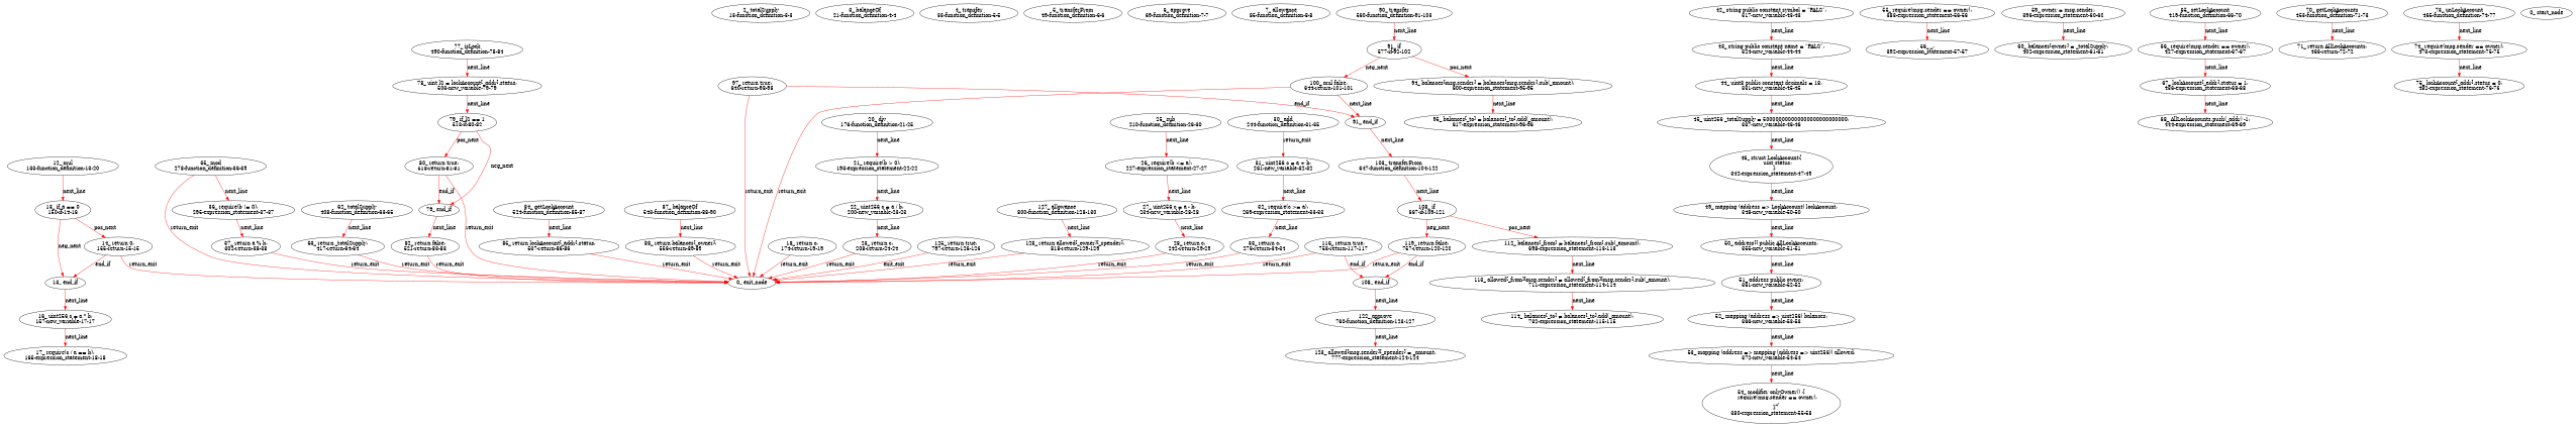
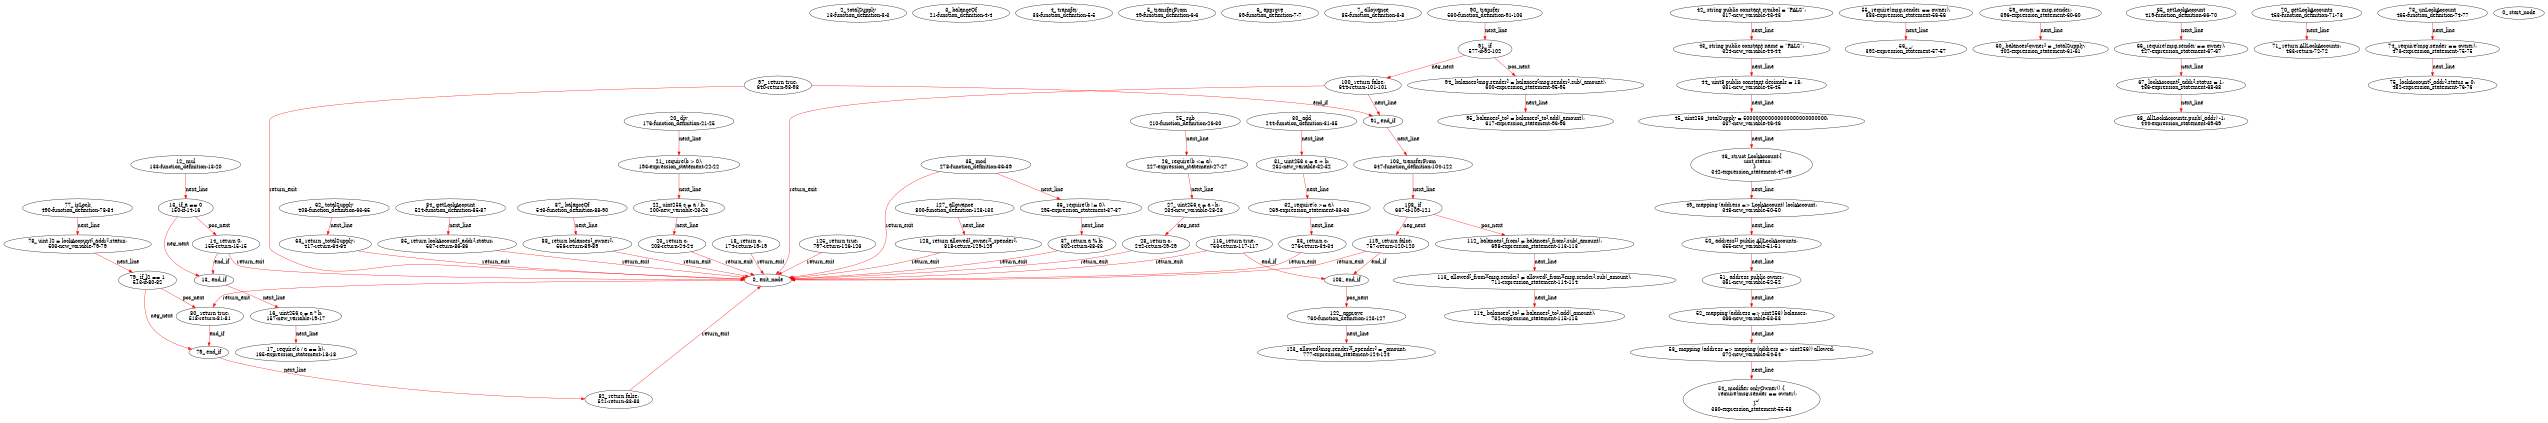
  digraph {
    node [type_label=function_definition]
    edge [color=red controlflow_type=next_line edge_type=CFG_edge]
    n1 [label="2_ totalSupply\n13-function_definition-3-3"]
    n2 [label="3_ balanceOf\n21-function_definition-4-4"]
    n3 [label="4_ transfer\n33-function_definition-5-5"]
    n4 [label="5_ transferFrom\n49-function_definition-6-6"]
    n5 [label="6_ approve\n69-function_definition-7-7"]
    n6 [label="7_ allowance\n85-function_definition-8-8"]
    n7 [label="12_ mul\n133-function_definition-13-20"]
    n8 [label="13_ if_a == 0\n150-if-14-16" type_label=if]
    n9 [label="13_ end_if" type_label=end_if]
    n10 [label="14_ return 0;\n155-return-15-15" type_label=return]
-   n11 [label="16_ uint256 c = a * b;\n157-new_variable-17-17" type_label=new_variable]
+   n11 [label="16_ uint256 c = a * b;\n157-new_variable-19-17" type_label=new_variable]
    n12 [label="0_ exit_node" type_label=exit]
    n13 [label="17_ require(c / a == b);\n165-expression_statement-18-18" type_label=expression_statement]
    n14 [label="18_ return c;\n174-return-19-19" type_label=return]
    n15 [label="20_ div\n176-function_definition-21-25"]
    n16 [label="21_ require(b > 0);\n193-expression_statement-22-22" type_label=expression_statement]
    n17 [label="22_ uint256 c = a / b;\n200-new_variable-23-23" type_label=new_variable]
    n18 [label="23_ return c;\n208-return-24-24" type_label=return]
    n19 [label="25_ sub\n210-function_definition-26-30"]
    n20 [label="26_ require(b <= a);\n227-expression_statement-27-27" type_label=expression_statement]
    n21 [label="27_ uint256 c = a - b;\n234-new_variable-28-28" type_label=new_variable]
    n22 [label="28_ return c;\n242-return-29-29" type_label=return]
    n23 [label="30_ add\n244-function_definition-31-35"]
    n24 [label="31_ uint256 c = a + b;\n261-new_variable-32-32" type_label=new_variable]
    n25 [label="32_ require(c >= a);\n269-expression_statement-33-33" type_label=expression_statement]
    n26 [label="33_ return c;\n276-return-34-34" type_label=return]
    n27 [label="35_ mod\n278-function_definition-36-39"]
    n28 [label="36_ require(b != 0);\n295-expression_statement-37-37" type_label=expression_statement]
    n29 [label="37_ return a % b;\n302-return-38-38" type_label=return]
    n30 [label="42_ string public constant symbol = \"PALS\";\n317-new_variable-43-43" type_label=new_variable]
    n31 [label="43_ string public constant name = \"PALS\";\n324-new_variable-44-44" type_label=new_variable]
    n32 [label="44_ uint8 public constant decimals = 18;\n331-new_variable-45-45" type_label=new_variable]
    n33 [label="45_ uint256 _totalSupply = 500000000000000000000000000;\n337-new_variable-46-46" type_label=new_variable]
    n34 [label="46_ struct LockAccount{\n        uint status;\n    }\n342-expression_statement-47-49" type_label=expression_statement]
    n35 [label="49_ mapping (address => LockAccount) lockAccount;\n348-new_variable-50-50" type_label=new_variable]
    n36 [label="50_ address[] public AllLockAccounts;\n355-new_variable-51-51" type_label=new_variable]
    n37 [label="51_ address public owner;\n361-new_variable-52-52" type_label=new_variable]
    n38 [label="52_ mapping (address => uint256) balances;\n366-new_variable-53-53" type_label=new_variable]
    n39 [label="53_ mapping (address => mapping (address => uint256)) allowed;\n372-new_variable-54-54" type_label=new_variable]
    n40 [label="54_ modifier onlyOwner() {\n        require(msg.sender == owner);\n        _;\n    }\n380-expression_statement-55-58" type_label=expression_statement]
    n41 [label="55_ require(msg.sender == owner);\n383-expression_statement-56-56" type_label=expression_statement]
    n42 [label="56_ _;\n392-expression_statement-57-57" type_label=expression_statement]
    n43 [label="59_ owner = msg.sender;\n396-expression_statement-60-60" type_label=expression_statement]
    n44 [label="60_ balances[owner] = _totalSupply;\n402-expression_statement-61-61" type_label=expression_statement]
    n45 [label="62_ totalSupply\n408-function_definition-63-65"]
    n46 [label="63_ return _totalSupply;\n417-return-64-64" type_label=return]
    n47 [label="65_ setLockAccount\n419-function_definition-66-70"]
    n48 [label="66_ require(msg.sender == owner);\n427-expression_statement-67-67" type_label=expression_statement]
    n49 [label="67_ lockAccount[_addr].status = 1;\n436-expression_statement-68-68" type_label=expression_statement]
    n50 [label="68_ AllLockAccounts.push(_addr) -1;\n444-expression_statement-69-69" type_label=expression_statement]
    n51 [label="70_ getLockAccounts\n453-function_definition-71-73"]
    n52 [label="71_ return AllLockAccounts;\n463-return-72-72" type_label=return]
    n53 [label="73_ unLockAccount\n465-function_definition-74-77"]
    n54 [label="74_ require(msg.sender == owner);\n473-expression_statement-75-75" type_label=expression_statement]
    n55 [label="75_ lockAccount[_addr].status = 0;\n482-expression_statement-76-76" type_label=expression_statement]
    n56 [label="77_ isLock\n490-function_definition-78-84"]
    n57 [label="78_ uint lS = lockAccount[_addr].status;\n503-new_variable-79-79" type_label=new_variable]
    n58 [label="79_ if_lS == 1\n513-if-80-82" type_label=if]
    n59 [label="79_ end_if" type_label=end_if]
    n60 [label="80_ return true;\n518-return-81-81" type_label=return]
    n61 [label="82_ return false;\n521-return-83-83" type_label=return]
    n62 [label="84_ getLockAccount\n524-function_definition-85-87"]
    n63 [label="85_ return lockAccount[_addr].status;\n537-return-86-86" type_label=return]
    n64 [label="87_ balanceOf\n543-function_definition-88-90"]
    n65 [label="88_ return balances[_owner];\n556-return-89-89" type_label=return]
    n66 [label="90_ transfer\n560-function_definition-91-103"]
    n67 [label="91_ if\n577-if-92-102" type_label=if]
    n68 [label="94_ balances[msg.sender] = balances[msg.sender].sub(_amount);\n600-expression_statement-95-95" type_label=expression_statement]
-   n69 [label="100_ mul false;\n644-return-101-101" type_label=return]
+   n69 [label="100_ return false;\n644-return-101-101" type_label=return]
    n70 [label="95_ balances[_to] = balances[_to].add(_amount);\n617-expression_statement-96-96" type_label=expression_statement]
    n71 [label="91_ end_if" type_label=end_if]
    n72 [label="103_ transferFrom\n647-function_definition-104-122"]
    n73 [label="108_ if\n667-if-109-121" type_label=if]
    n74 [label="97_ return true;\n640-return-98-98" type_label=return]
    n75 [label="112_ balances[_from] = balances[_from].sub(_amount);\n698-expression_statement-113-113" type_label=expression_statement]
    n76 [label="119_ return false;\n757-return-120-120" type_label=return]
    n77 [label="113_ allowed[_from][msg.sender] = allowed[_from][msg.sender].sub(_amount);\n711-expression_statement-114-114" type_label=expression_statement]
    n78 [label="108_ end_if" type_label=end_if]
    n79 [label="122_ approve\n760-function_definition-123-127"]
    n80 [label="123_ allowed[msg.sender][_spender] = _amount;\n777-expression_statement-124-124" type_label=expression_statement]
    n81 [label="114_ balances[_to] = balances[_to].add(_amount);\n732-expression_statement-115-115" type_label=expression_statement]
    n82 [label="116_ return true;\n753-return-117-117" type_label=return]
    n83 [label="125_ return true;\n797-return-126-126" type_label=return]
    n84 [label="127_ allowance\n800-function_definition-128-130"]
    n85 [label="128_ return allowed[_owner][_spender];\n818-return-129-129" type_label=return]
    n86 [label="0_ start_node" type_label=start]
    n7 -> n8 [label=next_line]
    n8 -> n9 [controlflow_type=neg_next label=neg_next]
    n8 -> n10 [controlflow_type=pos_next label=pos_next]
    n9 -> n11 [label=next_line]
    n10 -> n9 [controlflow_type=end_if label=end_if]
    n10 -> n12 [controlflow_type=return_exit label=return_exit]
    n11 -> n13 [label=next_line]
    n14 -> n12 [controlflow_type=return_exit label=return_exit]
    n15 -> n16 [label=next_line]
    n16 -> n17 [label=next_line]
    n17 -> n18 [label=next_line]
    n18 -> n12 [controlflow_type=return_exit label=return_exit]
    n19 -> n20 [label=next_line]
    n20 -> n21 [label=next_line]
-   n21 -> n22 [label=next_line]
+   n21 -> n22 [label=neg_next]
    n22 -> n12 [controlflow_type=return_exit label=return_exit]
-   n23 -> n24 [label=return_exit]
+   n23 -> n24 [label=next_line]
    n24 -> n25 [label=next_line]
    n25 -> n26 [label=next_line]
    n26 -> n12 [controlflow_type=return_exit label=return_exit]
    n27 -> n12 [controlflow_type=return_exit label=return_exit]
    n27 -> n28 [label=next_line]
    n28 -> n29 [label=next_line]
    n29 -> n12 [controlflow_type=return_exit label=return_exit]
    n30 -> n31 [label=next_line]
    n31 -> n32 [label=next_line]
    n32 -> n33 [label=next_line]
    n33 -> n34 [label=next_line]
    n34 -> n35 [label=next_line]
    n35 -> n36 [label=next_line]
    n36 -> n37 [label=next_line]
    n37 -> n38 [label=next_line]
    n38 -> n39 [label=next_line]
    n39 -> n40 [label=next_line]
    n41 -> n42 [label=next_line]
    n43 -> n44 [label=next_line]
    n45 -> n46 [label=next_line]
    n46 -> n12 [controlflow_type=return_exit label=return_exit]
    n47 -> n48 [label=next_line]
    n48 -> n49 [label=next_line]
    n49 -> n50 [label=next_line]
    n51 -> n52 [label=next_line]
    n53 -> n54 [label=next_line]
    n54 -> n55 [label=next_line]
    n56 -> n57 [label=next_line]
    n57 -> n58 [label=next_line]
    n58 -> n59 [controlflow_type=neg_next label=neg_next]
    n58 -> n60 [controlflow_type=pos_next label=pos_next]
    n59 -> n61 [label=next_line]
-   n60 -> n12 [controlflow_type=return_exit label=return_exit]
+   n12 -> n60 [controlflow_type=return_exit label=return_exit]
    n60 -> n59 [controlflow_type=end_if label=end_if]
    n61 -> n12 [controlflow_type=return_exit label=return_exit]
    n62 -> n63 [label=next_line]
    n63 -> n12 [controlflow_type=return_exit label=return_exit]
    n64 -> n65 [label=next_line]
    n65 -> n12 [controlflow_type=return_exit label=return_exit]
    n66 -> n67 [label=next_line]
    n67 -> n68 [controlflow_type=pos_next label=pos_next]
    n67 -> n69 [controlflow_type=neg_next label=neg_next]
    n68 -> n70 [label=next_line]
    n69 -> n12 [controlflow_type=return_exit label=return_exit]
    n69 -> n71 [controlflow_type=end_if label=next_line]
    n71 -> n72 [label=next_line]
    n72 -> n73 [label=next_line]
    n73 -> n75 [controlflow_type=pos_next label=pos_next]
    n73 -> n76 [controlflow_type=neg_next label=neg_next]
    n74 -> n12 [controlflow_type=return_exit label=return_exit]
    n74 -> n71 [controlflow_type=end_if label=end_if]
    n75 -> n77 [label=next_line]
    n76 -> n12 [controlflow_type=return_exit label=return_exit]
    n76 -> n78 [controlflow_type=end_if label=end_if]
    n77 -> n81 [label=next_line]
-   n78 -> n79 [label=next_line]
+   n78 -> n79 [label=pos_next]
    n79 -> n80 [label=next_line]
    n82 -> n12 [controlflow_type=return_exit label=return_exit]
    n82 -> n78 [controlflow_type=end_if label=end_if]
-   n83 -> n12 [controlflow_type=return_exit label=exit_exit]
+   n83 -> n12 [controlflow_type=return_exit label=return_exit]
    n84 -> n85 [label=next_line]
    n85 -> n12 [controlflow_type=return_exit label=return_exit]
  }
